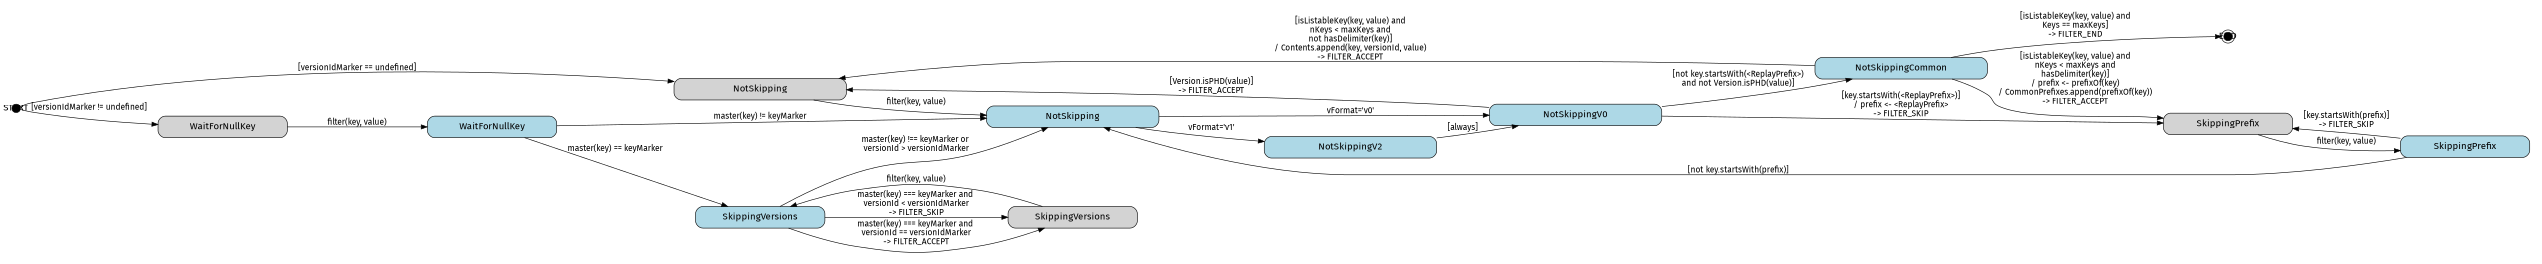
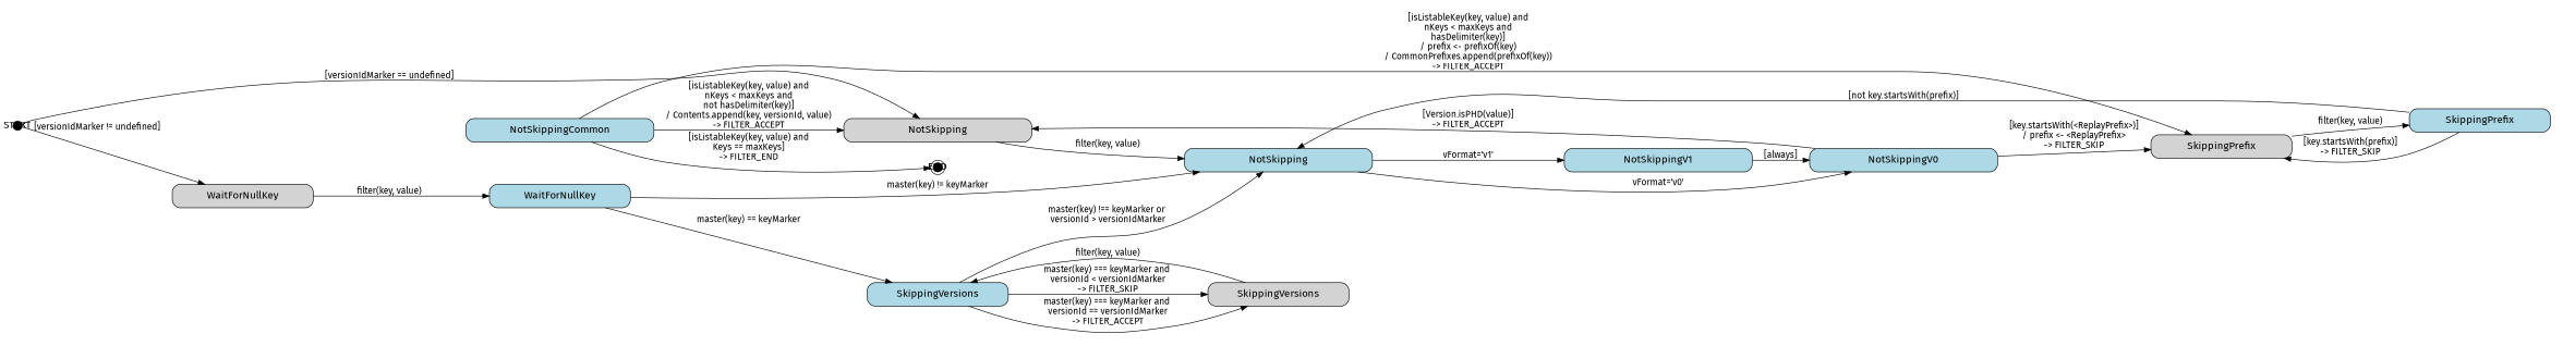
  digraph {
    fontname="Fira Sans"
    rankdir=LR
    node [fillcolor=lightblue fixedsize=true fontname="Fira Sans" fontsize=16 shape=box style="filled,rounded" group=NotSkipping]
    edge [fontname="Fira Sans" fontsize=14]
    START [fillcolor=black shape=circle style=filled width=0.2 group=""]
    n2 [fillcolor=lightgrey label=NotSkipping width=4]
    n3 [fillcolor=lightgrey group=WaitForNullKey label=WaitForNullKey width=3]
    n4 [label=NotSkipping width=4]
    n5 [group=WaitForNullKey label=WaitForNullKey width=3]
    END [fillcolor=black peripheries=2 shape=circle style=filled width=0.2 group=""]
    n7 [label=NotSkippingV0 width=4]
-   n8 [label=NotSkippingV2 width=4]
+   n8 [label=NotSkippingV1 width=4]
    n9 [fillcolor=lightgrey group=SkippingPrefix label=SkippingPrefix width=3]
    n10 [group=SkippingPrefix label=SkippingPrefix width=3]
    n11 [group=SkippingVersions label=SkippingVersions width=3]
    n12 [fillcolor=lightgrey group=SkippingVersions label=SkippingVersions width=3]
    n13 [label=NotSkippingCommon width=4]
    START -> n2 [label="[versionIdMarker == undefined]"]
    START -> n3 [label="[versionIdMarker != undefined]"]
    n2 -> n4 [label="filter(key, value)"]
    n3 -> n5 [label="filter(key, value)"]
    n4 -> n7 [label="vFormat='v0'"]
    n4 -> n8 [label="vFormat='v1'"]
    n5 -> n4 [label="master(key) != keyMarker"]
    n5 -> n11 [label="master(key) == keyMarker"]
    n7 -> n2 [label="[Version.isPHD(value)]\n-> FILTER_ACCEPT"]
    n7 -> n9 [label="[key.startsWith(<ReplayPrefix>)]\n/ prefix <- <ReplayPrefix>\n-> FILTER_SKIP"]
-   n7 -> n13 [label="[not key.startsWith(<ReplayPrefix>)\nand not Version.isPHD(value)]"]
    n8 -> n7 [label="[always]"]
    n9 -> n10 [label="filter(key, value)"]
    n10 -> n4 [label="[not key.startsWith(prefix)]"]
    n10 -> n9 [label="[key.startsWith(prefix)]\n-> FILTER_SKIP"]
    n11 -> n4 [label="master(key) !== keyMarker or \nversionId > versionIdMarker"]
    n11 -> n12 [label="master(key) === keyMarker and \nversionId < versionIdMarker\n-> FILTER_SKIP"]
    n11 -> n12 [label="master(key) === keyMarker and \nversionId == versionIdMarker\n-> FILTER_ACCEPT"]
    n12 -> n11 [label="filter(key, value)"]
    n13 -> n2 [label="[isListableKey(key, value) and\nnKeys < maxKeys and\nnot hasDelimiter(key)]\n/ Contents.append(key, versionId, value)\n-> FILTER_ACCEPT"]
    n13 -> END [label="[isListableKey(key, value) and\nKeys == maxKeys]\n-> FILTER_END"]
    n13 -> n9 [label="[isListableKey(key, value) and\nnKeys < maxKeys and\nhasDelimiter(key)]\n/ prefix <- prefixOf(key)\n/ CommonPrefixes.append(prefixOf(key))\n-> FILTER_ACCEPT"]
  }
